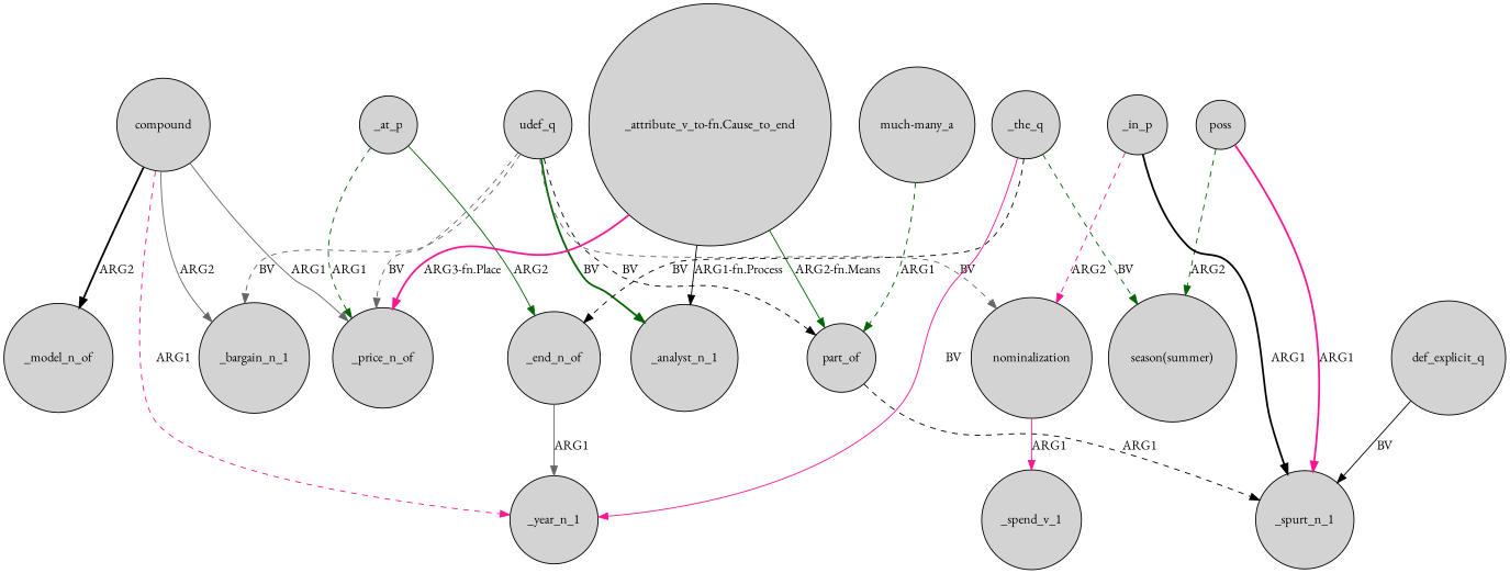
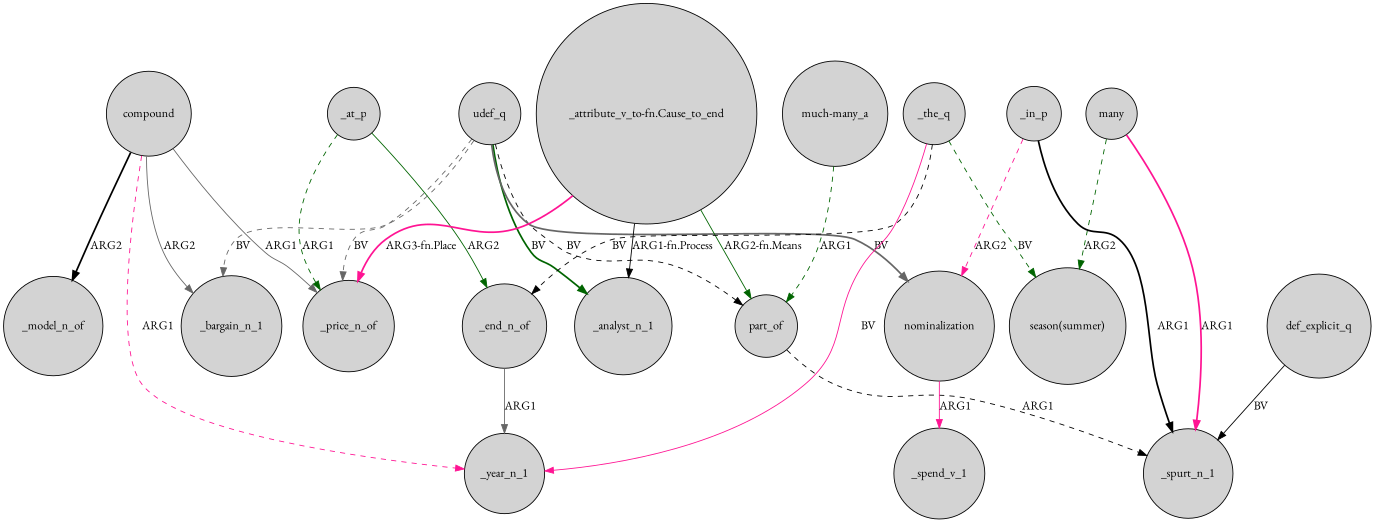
  digraph {
    fontname="EB Garamond"
    node [fontname="EB Garamond" shape=circle style=filled]
    edge [color=darkgreen fontname="EB Garamond" style=dashed]
    _at_p
    _end_n_of
    _price_n_of
    _year_n_1
    compound
    _model_n_of
    _bargain_n_1
    udef_q
    _analyst_n_1
    part_of
    nominalization
    _spurt_n_1
    _spend_v_1
-   poss
+   poss [label=many]
    "season(summer)"
    "_attribute_v_to-fn.Cause_to_end"
    _in_p
    _the_q
    "much-many_a"
    def_explicit_q
    _at_p -> _end_n_of [label=ARG2 style=solid]
    _at_p -> _price_n_of [label=ARG1]
    _end_n_of -> _year_n_1 [color=gray40 label=ARG1 style=solid]
    compound -> _price_n_of [color=gray40 label=ARG1 style=solid]
    compound -> _year_n_1 [color=deeppink label=ARG1]
    compound -> _model_n_of [color=black label=ARG2 style=bold]
    compound -> _bargain_n_1 [color=gray40 label=ARG2 style=solid]
    udef_q -> _price_n_of [color=gray40 label=BV]
    udef_q -> _bargain_n_1 [color=gray40 label=BV]
    udef_q -> _analyst_n_1 [label=BV style=bold]
    udef_q -> part_of [color=black label=BV]
-   udef_q -> nominalization [color=gray40 label=BV]
+   udef_q -> nominalization [color=gray40 label=BV style=bold]
    part_of -> _spurt_n_1 [color=black label=ARG1]
    nominalization -> _spend_v_1 [color=deeppink label=ARG1 style=solid]
    poss -> _spurt_n_1 [color=deeppink label=ARG1 style=bold]
    poss -> "season(summer)" [label=ARG2]
    "_attribute_v_to-fn.Cause_to_end" -> _price_n_of [color=deeppink label="ARG3-fn.Place" style=bold]
    "_attribute_v_to-fn.Cause_to_end" -> _analyst_n_1 [color=black label="ARG1-fn.Process" style=solid]
    "_attribute_v_to-fn.Cause_to_end" -> part_of [label="ARG2-fn.Means" style=solid]
    _in_p -> nominalization [color=deeppink label=ARG2]
    _in_p -> _spurt_n_1 [color=black label=ARG1 style=bold]
    _the_q -> _end_n_of [color=black label=BV]
    _the_q -> _year_n_1 [color=deeppink label=BV style=solid]
    _the_q -> "season(summer)" [label=BV]
    "much-many_a" -> part_of [label=ARG1]
    def_explicit_q -> _spurt_n_1 [color=black label=BV style=solid]
  }
